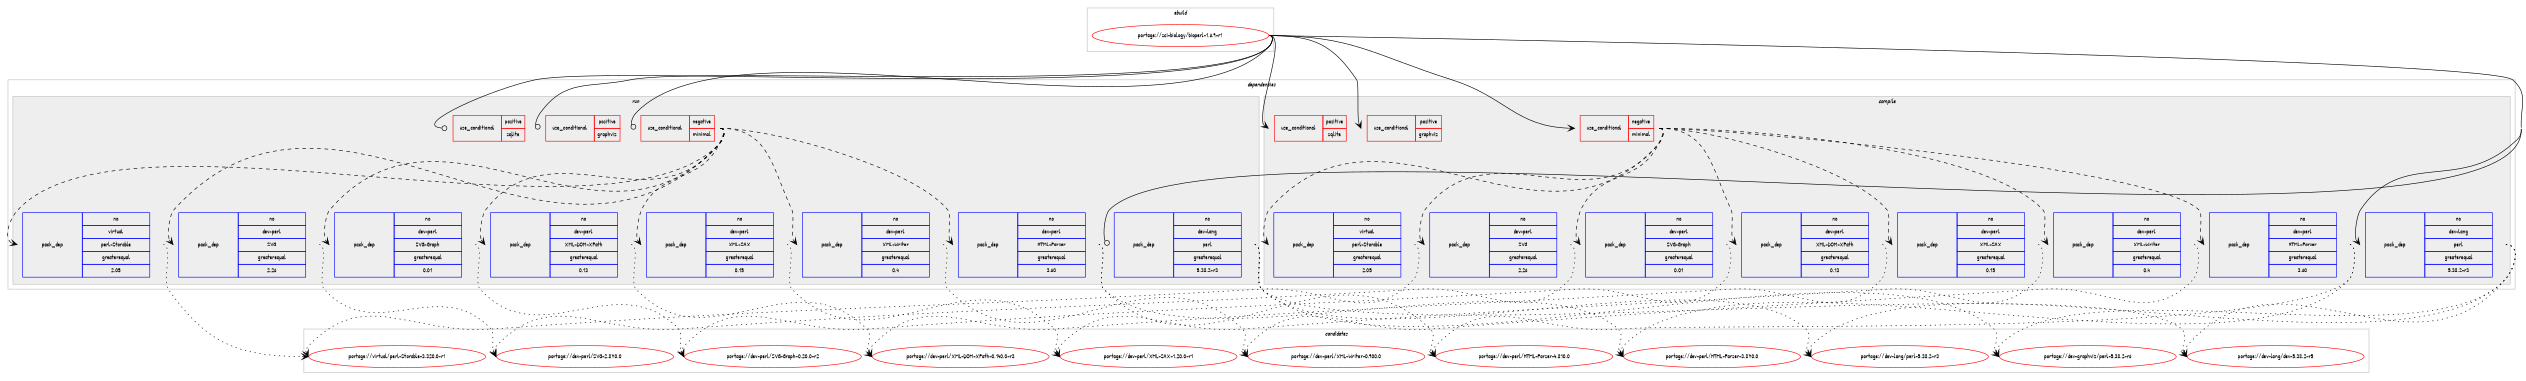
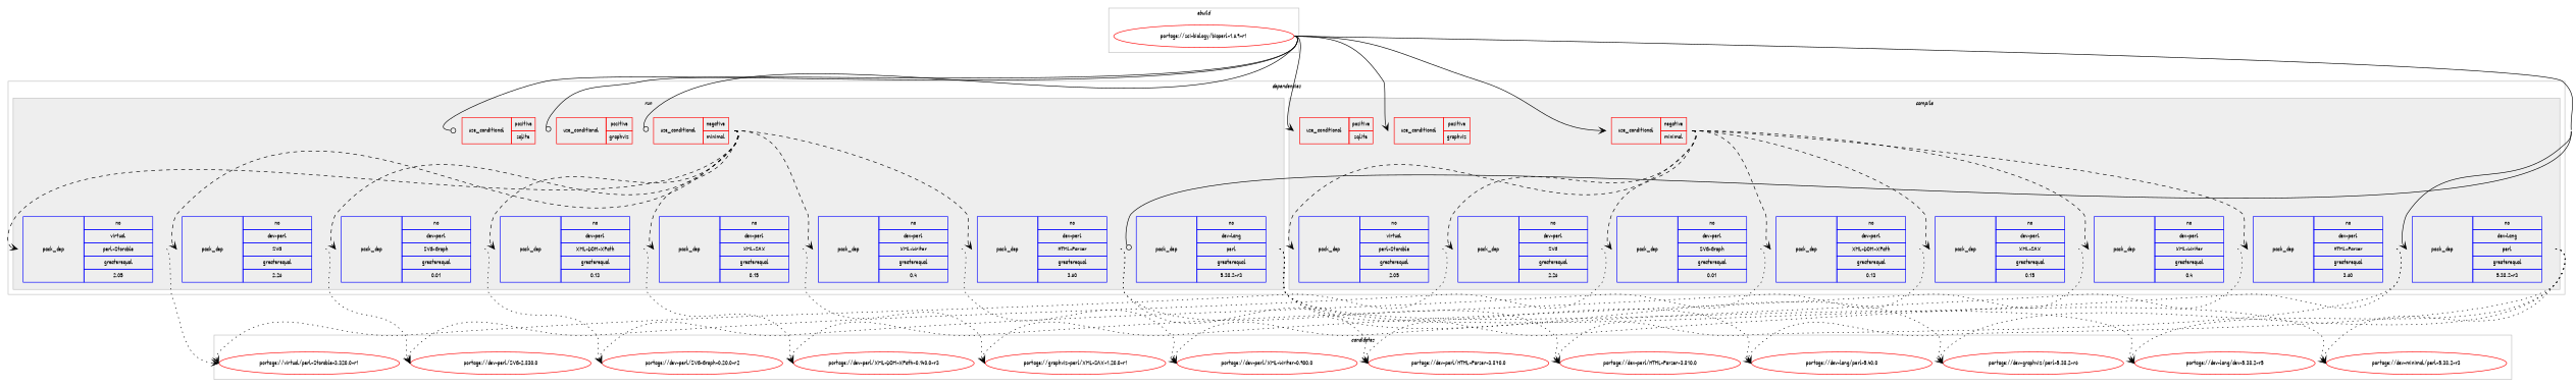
  digraph {
    compound=true
    concentrate=true
    fontname="Patrick Hand"
    fontsize=10
    newrank=true
    rankdir=TB
    ranksep=1.5
    node [color=red fontname="Patrick Hand" fontsize=10 shape=none]
    edge [arrowhead=vee fontname="Patrick Hand" headport=w style=dotted tailport=e weight=100]
    n1 [label="portage://sci-biology/bioperl-1.6.9-r1" width=4 shape=""]
    n2 [color=blue label=<<TABLE BORDER="0" CELLBORDER="1" CELLSPACING="0" CELLPADDING="4" WIDTH="220"><TR><TD ROWSPAN="6" CELLPADDING="30">pack_dep</TD></TR><TR><TD WIDTH="110">no</TD></TR><TR><TD>dev-perl</TD></TR><TR><TD>HTML-Parser</TD></TR><TR><TD>greaterequal</TD></TR><TR><TD>3.60</TD></TR></TABLE>>]
    n3 [color=blue label=<<TABLE BORDER="0" CELLBORDER="1" CELLSPACING="0" CELLPADDING="4" WIDTH="220"><TR><TD ROWSPAN="6" CELLPADDING="30">pack_dep</TD></TR><TR><TD WIDTH="110">no</TD></TR><TR><TD>virtual</TD></TR><TR><TD>perl-Storable</TD></TR><TR><TD>greaterequal</TD></TR><TR><TD>2.05</TD></TR></TABLE>>]
    n4 [color=blue label=<<TABLE BORDER="0" CELLBORDER="1" CELLSPACING="0" CELLPADDING="4" WIDTH="220"><TR><TD ROWSPAN="6" CELLPADDING="30">pack_dep</TD></TR><TR><TD WIDTH="110">no</TD></TR><TR><TD>dev-perl</TD></TR><TR><TD>SVG</TD></TR><TR><TD>greaterequal</TD></TR><TR><TD>2.26</TD></TR></TABLE>>]
    n5 [color=blue label=<<TABLE BORDER="0" CELLBORDER="1" CELLSPACING="0" CELLPADDING="4" WIDTH="220"><TR><TD ROWSPAN="6" CELLPADDING="30">pack_dep</TD></TR><TR><TD WIDTH="110">no</TD></TR><TR><TD>dev-perl</TD></TR><TR><TD>SVG-Graph</TD></TR><TR><TD>greaterequal</TD></TR><TR><TD>0.01</TD></TR></TABLE>>]
    n6 [color=blue label=<<TABLE BORDER="0" CELLBORDER="1" CELLSPACING="0" CELLPADDING="4" WIDTH="220"><TR><TD ROWSPAN="6" CELLPADDING="30">pack_dep</TD></TR><TR><TD WIDTH="110">no</TD></TR><TR><TD>dev-perl</TD></TR><TR><TD>XML-DOM-XPath</TD></TR><TR><TD>greaterequal</TD></TR><TR><TD>0.13</TD></TR></TABLE>>]
    n7 [color=blue label=<<TABLE BORDER="0" CELLBORDER="1" CELLSPACING="0" CELLPADDING="4" WIDTH="220"><TR><TD ROWSPAN="6" CELLPADDING="30">pack_dep</TD></TR><TR><TD WIDTH="110">no</TD></TR><TR><TD>dev-perl</TD></TR><TR><TD>XML-SAX</TD></TR><TR><TD>greaterequal</TD></TR><TR><TD>0.15</TD></TR></TABLE>>]
    n8 [color=blue label=<<TABLE BORDER="0" CELLBORDER="1" CELLSPACING="0" CELLPADDING="4" WIDTH="220"><TR><TD ROWSPAN="6" CELLPADDING="30">pack_dep</TD></TR><TR><TD WIDTH="110">no</TD></TR><TR><TD>dev-perl</TD></TR><TR><TD>XML-Writer</TD></TR><TR><TD>greaterequal</TD></TR><TR><TD>0.4</TD></TR></TABLE>>]
    n9 [label=<<TABLE BORDER="0" CELLBORDER="1" CELLSPACING="0" CELLPADDING="4"><TR><TD ROWSPAN="3" CELLPADDING="10">use_conditional</TD></TR><TR><TD>negative</TD></TR><TR><TD>minimal</TD></TR></TABLE>>]
    n10 [label=<<TABLE BORDER="0" CELLBORDER="1" CELLSPACING="0" CELLPADDING="4"><TR><TD ROWSPAN="3" CELLPADDING="10">use_conditional</TD></TR><TR><TD>positive</TD></TR><TR><TD>graphviz</TD></TR></TABLE>>]
    n11 [label=<<TABLE BORDER="0" CELLBORDER="1" CELLSPACING="0" CELLPADDING="4"><TR><TD ROWSPAN="3" CELLPADDING="10">use_conditional</TD></TR><TR><TD>positive</TD></TR><TR><TD>sqlite</TD></TR></TABLE>>]
    n12 [color=blue label=<<TABLE BORDER="0" CELLBORDER="1" CELLSPACING="0" CELLPADDING="4" WIDTH="220"><TR><TD ROWSPAN="6" CELLPADDING="30">pack_dep</TD></TR><TR><TD WIDTH="110">no</TD></TR><TR><TD>dev-lang</TD></TR><TR><TD>perl</TD></TR><TR><TD>greaterequal</TD></TR><TR><TD>5.38.2-r3</TD></TR></TABLE>>]
    n13 [color=blue label=<<TABLE BORDER="0" CELLBORDER="1" CELLSPACING="0" CELLPADDING="4" WIDTH="220"><TR><TD ROWSPAN="6" CELLPADDING="30">pack_dep</TD></TR><TR><TD WIDTH="110">no</TD></TR><TR><TD>dev-perl</TD></TR><TR><TD>HTML-Parser</TD></TR><TR><TD>greaterequal</TD></TR><TR><TD>3.60</TD></TR></TABLE>>]
    n14 [color=blue label=<<TABLE BORDER="0" CELLBORDER="1" CELLSPACING="0" CELLPADDING="4" WIDTH="220"><TR><TD ROWSPAN="6" CELLPADDING="30">pack_dep</TD></TR><TR><TD WIDTH="110">no</TD></TR><TR><TD>virtual</TD></TR><TR><TD>perl-Storable</TD></TR><TR><TD>greaterequal</TD></TR><TR><TD>2.05</TD></TR></TABLE>>]
    n15 [color=blue label=<<TABLE BORDER="0" CELLBORDER="1" CELLSPACING="0" CELLPADDING="4" WIDTH="220"><TR><TD ROWSPAN="6" CELLPADDING="30">pack_dep</TD></TR><TR><TD WIDTH="110">no</TD></TR><TR><TD>dev-perl</TD></TR><TR><TD>SVG</TD></TR><TR><TD>greaterequal</TD></TR><TR><TD>2.26</TD></TR></TABLE>>]
    n16 [color=blue label=<<TABLE BORDER="0" CELLBORDER="1" CELLSPACING="0" CELLPADDING="4" WIDTH="220"><TR><TD ROWSPAN="6" CELLPADDING="30">pack_dep</TD></TR><TR><TD WIDTH="110">no</TD></TR><TR><TD>dev-perl</TD></TR><TR><TD>SVG-Graph</TD></TR><TR><TD>greaterequal</TD></TR><TR><TD>0.01</TD></TR></TABLE>>]
    n17 [color=blue label=<<TABLE BORDER="0" CELLBORDER="1" CELLSPACING="0" CELLPADDING="4" WIDTH="220"><TR><TD ROWSPAN="6" CELLPADDING="30">pack_dep</TD></TR><TR><TD WIDTH="110">no</TD></TR><TR><TD>dev-perl</TD></TR><TR><TD>XML-DOM-XPath</TD></TR><TR><TD>greaterequal</TD></TR><TR><TD>0.13</TD></TR></TABLE>>]
    n18 [color=blue label=<<TABLE BORDER="0" CELLBORDER="1" CELLSPACING="0" CELLPADDING="4" WIDTH="220"><TR><TD ROWSPAN="6" CELLPADDING="30">pack_dep</TD></TR><TR><TD WIDTH="110">no</TD></TR><TR><TD>dev-perl</TD></TR><TR><TD>XML-SAX</TD></TR><TR><TD>greaterequal</TD></TR><TR><TD>0.15</TD></TR></TABLE>>]
    n19 [color=blue label=<<TABLE BORDER="0" CELLBORDER="1" CELLSPACING="0" CELLPADDING="4" WIDTH="220"><TR><TD ROWSPAN="6" CELLPADDING="30">pack_dep</TD></TR><TR><TD WIDTH="110">no</TD></TR><TR><TD>dev-perl</TD></TR><TR><TD>XML-Writer</TD></TR><TR><TD>greaterequal</TD></TR><TR><TD>0.4</TD></TR></TABLE>>]
    n20 [label=<<TABLE BORDER="0" CELLBORDER="1" CELLSPACING="0" CELLPADDING="4"><TR><TD ROWSPAN="3" CELLPADDING="10">use_conditional</TD></TR><TR><TD>negative</TD></TR><TR><TD>minimal</TD></TR></TABLE>>]
    n21 [color=blue label=<<TABLE BORDER="0" CELLBORDER="1" CELLSPACING="0" CELLPADDING="4" WIDTH="220"><TR><TD ROWSPAN="6" CELLPADDING="30">pack_dep</TD></TR><TR><TD WIDTH="110">no</TD></TR><TR><TD>dev-lang</TD></TR><TR><TD>perl</TD></TR><TR><TD>greaterequal</TD></TR><TR><TD>5.38.2-r3</TD></TR></TABLE>>]
    n22 [label=<<TABLE BORDER="0" CELLBORDER="1" CELLSPACING="0" CELLPADDING="4"><TR><TD ROWSPAN="3" CELLPADDING="10">use_conditional</TD></TR><TR><TD>positive</TD></TR><TR><TD>graphviz</TD></TR></TABLE>>]
    n23 [label=<<TABLE BORDER="0" CELLBORDER="1" CELLSPACING="0" CELLPADDING="4"><TR><TD ROWSPAN="3" CELLPADDING="10">use_conditional</TD></TR><TR><TD>positive</TD></TR><TR><TD>sqlite</TD></TR></TABLE>>]
    n24 [label="portage://virtual/perl-Storable-3.320.0-r1" width=4 shape=""]
-   n25 [label="portage://dev-perl/HTML-Parser-4.810.0" width=4 shape=""]
+   n25 [label="portage://dev-perl/HTML-Parser-3.810.0" width=4 shape=""]
    n26 [label="portage://dev-perl/HTML-Parser-3.870.0" width=4 shape=""]
-   n27 [label="portage://dev-perl/SVG-2.870.0" width=4 shape=""]
+   n27 [label="portage://dev-perl/SVG-2.830.0" width=4 shape=""]
    n28 [label="portage://dev-perl/SVG-Graph-0.20.0-r2" width=4 shape=""]
    n29 [label="portage://dev-perl/XML-DOM-XPath-0.140.0-r3" width=4 shape=""]
-   n30 [label="portage://dev-perl/XML-SAX-1.20.0-r1" width=4 shape=""]
+   n30 [label="portage://graphviz-perl/XML-SAX-1.20.0-r1" width=4 shape=""]
    n31 [label="portage://dev-perl/XML-Writer-0.900.0" width=4 shape=""]
-   n32 [label="portage://dev-lang/perl-5.38.2-r3" width=4 shape=""]
+   n32 [label="portage://dev-minimal/perl-5.38.2-r3" width=4 shape=""]
    n33 [label="portage://dev-lang/dev-5.38.2-r5" width=4 shape=""]
    n34 [label="portage://dev-graphviz/perl-5.38.2-r6" width=4 shape=""]
+   n35 [label="portage://dev-lang/perl-5.40.0" width=4 shape=""]
    subgraph cluster_1 {
      color=gray
      label=<<i>ebuild</i>>
      rank=same
      n1
    }
    subgraph cluster_2 {
      color=gray
      label=<<i>dependencies</i>>
      subgraph cluster_3 {
        color=gray
        fillcolor="#eeeeee"
        label=<<i>compile</i>>
        style=filled
        subgraph sub_4 {
          color=gray
          fillcolor="#eeeeee"
          label=<<i>compile</i>>
          style=filled
          n9
          subgraph sub_5 {
            color=gray
            fillcolor="#eeeeee"
            label=<<i>compile</i>>
            style=filled
            n2
          }
          subgraph sub_6 {
            color=gray
            fillcolor="#eeeeee"
            label=<<i>compile</i>>
            style=filled
            n3
          }
          subgraph sub_7 {
            color=gray
            fillcolor="#eeeeee"
            label=<<i>compile</i>>
            style=filled
            n4
          }
          subgraph sub_8 {
            color=gray
            fillcolor="#eeeeee"
            label=<<i>compile</i>>
            style=filled
            n5
          }
          subgraph sub_9 {
            color=gray
            fillcolor="#eeeeee"
            label=<<i>compile</i>>
            style=filled
            n6
          }
          subgraph sub_10 {
            color=gray
            fillcolor="#eeeeee"
            label=<<i>compile</i>>
            style=filled
            n7
          }
          subgraph sub_11 {
            color=gray
            fillcolor="#eeeeee"
            label=<<i>compile</i>>
            style=filled
            n8
          }
        }
        subgraph sub_12 {
          color=gray
          fillcolor="#eeeeee"
          label=<<i>compile</i>>
          style=filled
          n10
        }
        subgraph sub_13 {
          color=gray
          fillcolor="#eeeeee"
          label=<<i>compile</i>>
          style=filled
          n11
        }
        subgraph sub_14 {
          color=gray
          fillcolor="#eeeeee"
          label=<<i>compile</i>>
          style=filled
          n12
        }
      }
      subgraph cluster_15 {
        color=gray
        fillcolor="#eeeeee"
        label=<<i>compile and run</i>>
        style=filled
      }
      subgraph cluster_16 {
        color=gray
        fillcolor="#eeeeee"
        label=<<i>run</i>>
        style=filled
        subgraph sub_17 {
          color=gray
          fillcolor="#eeeeee"
          label=<<i>run</i>>
          style=filled
          n20
          subgraph sub_18 {
            color=gray
            fillcolor="#eeeeee"
            label=<<i>run</i>>
            style=filled
            n13
          }
          subgraph sub_19 {
            color=gray
            fillcolor="#eeeeee"
            label=<<i>run</i>>
            style=filled
            n14
          }
          subgraph sub_20 {
            color=gray
            fillcolor="#eeeeee"
            label=<<i>run</i>>
            style=filled
            n15
          }
          subgraph sub_21 {
            color=gray
            fillcolor="#eeeeee"
            label=<<i>run</i>>
            style=filled
            n16
          }
          subgraph sub_22 {
            color=gray
            fillcolor="#eeeeee"
            label=<<i>run</i>>
            style=filled
            n17
          }
          subgraph sub_23 {
            color=gray
            fillcolor="#eeeeee"
            label=<<i>run</i>>
            style=filled
            n18
          }
          subgraph sub_24 {
            color=gray
            fillcolor="#eeeeee"
            label=<<i>run</i>>
            style=filled
            n19
          }
        }
        subgraph sub_25 {
          color=gray
          fillcolor="#eeeeee"
          label=<<i>run</i>>
          style=filled
          n21
        }
        subgraph sub_26 {
          color=gray
          fillcolor="#eeeeee"
          label=<<i>run</i>>
          style=filled
          n22
        }
        subgraph sub_27 {
          color=gray
          fillcolor="#eeeeee"
          label=<<i>run</i>>
          style=filled
          n23
        }
      }
    }
    subgraph cluster_28 {
      color=gray
      label=<<i>candidates</i>>
      rank=same
      subgraph sub_29 {
        color=black
        label=<<i>candidates</i>>
        nodesep=1
        rank=same
        n24
      }
      subgraph sub_30 {
        color=black
        label=<<i>candidates</i>>
        nodesep=1
        rank=same
        n25
        n26
      }
      subgraph sub_31 {
        color=black
        label=<<i>candidates</i>>
        nodesep=1
        rank=same
        n27
      }
      subgraph sub_32 {
        color=black
        label=<<i>candidates</i>>
        nodesep=1
        rank=same
        n28
      }
      subgraph sub_33 {
        color=black
        label=<<i>candidates</i>>
        nodesep=1
        rank=same
        n29
      }
      subgraph sub_34 {
        color=black
        label=<<i>candidates</i>>
        nodesep=1
        rank=same
        n30
      }
      subgraph sub_35 {
        color=black
        label=<<i>candidates</i>>
        nodesep=1
        rank=same
        n31
      }
      subgraph sub_36 {
        color=black
        label=<<i>candidates</i>>
        nodesep=1
        rank=same
        n32
        n33
        n34
+       n35
      }
      subgraph sub_37 {
        color=black
        label=<<i>candidates</i>>
        nodesep=1
        rank=same
        n25
        n26
      }
      subgraph sub_38 {
        color=black
        label=<<i>candidates</i>>
        nodesep=1
        rank=same
        n24
      }
      subgraph sub_39 {
        color=black
        label=<<i>candidates</i>>
        nodesep=1
        rank=same
        n27
      }
      subgraph sub_40 {
        color=black
        label=<<i>candidates</i>>
        nodesep=1
        rank=same
        n28
      }
      subgraph sub_41 {
        color=black
        label=<<i>candidates</i>>
        nodesep=1
        rank=same
        n29
      }
      subgraph sub_42 {
        color=black
        label=<<i>candidates</i>>
        nodesep=1
        rank=same
        n30
      }
      subgraph sub_43 {
        color=black
        label=<<i>candidates</i>>
        nodesep=1
        rank=same
        n31
      }
      subgraph sub_44 {
        color=black
        label=<<i>candidates</i>>
        nodesep=1
        rank=same
        n32
        n33
        n34
+       n35
      }
    }
    n1 -> n9 [style=solid weight=20]
    n1 -> n10 [style=solid weight=20]
    n1 -> n11 [style=solid weight=20]
    n1 -> n12 [style=solid weight=20]
    n1 -> n20 [arrowhead=odot style=solid weight=20]
    n1 -> n21 [arrowhead=odot style=solid weight=20]
    n1 -> n22 [arrowhead=odot style=solid weight=20]
    n1 -> n23 [arrowhead=odot style=solid weight=20]
    n2 -> n25
    n2 -> n26
    n3 -> n24
    n4 -> n27
    n5 -> n28
    n6 -> n29
    n7 -> n30
    n8 -> n31
    n9 -> n2 [style=dashed weight=20]
    n9 -> n3 [style=dashed weight=20]
    n9 -> n4 [style=dashed weight=20]
    n9 -> n5 [style=dashed weight=20]
    n9 -> n6 [style=dashed weight=20]
    n9 -> n7 [style=dashed weight=20]
    n9 -> n8 [style=dashed weight=20]
    n12 -> n32
    n12 -> n33
    n12 -> n34
+   n12 -> n35
    n13 -> n25
    n13 -> n26
    n14 -> n24
    n15 -> n27
    n16 -> n28
    n17 -> n29
    n18 -> n30
    n19 -> n31
    n20 -> n13 [style=dashed weight=20]
    n20 -> n14 [style=dashed weight=20]
    n20 -> n15 [style=dashed weight=20]
    n20 -> n16 [style=dashed weight=20]
    n20 -> n17 [style=dashed weight=20]
    n20 -> n18 [style=dashed weight=20]
    n20 -> n19 [style=dashed weight=20]
    n21 -> n32
    n21 -> n33
    n21 -> n34
+   n21 -> n35
  }
